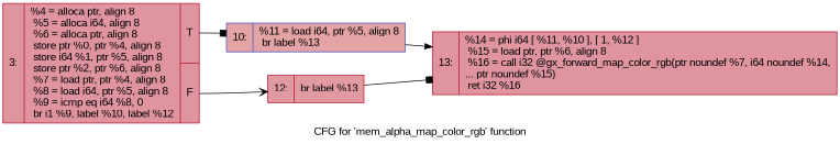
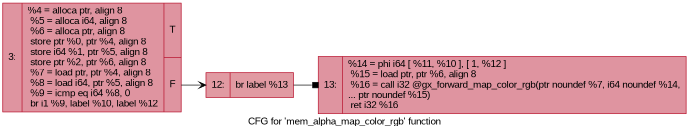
  digraph {
    label="CFG for 'mem_alpha_map_color_rgb' function"
    rankdir=LR
    fontname="Liberation Sans"
    node [color="#b70d28ff" fillcolor="#b70d2870" fontname="Liberation Sans" shape=record style=filled]
    edge [arrowhead=box fontname="Liberation Sans"]
    n1 [label="{3:\l|  %4 = alloca ptr, align 8\l  %5 = alloca i64, align 8\l  %6 = alloca ptr, align 8\l  store ptr %0, ptr %4, align 8\l  store i64 %1, ptr %5, align 8\l  store ptr %2, ptr %6, align 8\l  %7 = load ptr, ptr %4, align 8\l  %8 = load i64, ptr %5, align 8\l  %9 = icmp eq i64 %8, 0\l  br i1 %9, label %10, label %12\l|{<s0>T|<s1>F}}"]
-   n2 [color="#3d50c3ff" fillcolor="#c32e3170" label="{10:\l|  %11 = load i64, ptr %5, align 8\l  br label %13\l}"]
    n3 [fillcolor="#bb1b2c70" label="{12:\l|  br label %13\l}"]
    n4 [label="{13:\l|  %14 = phi i64 [ %11, %10 ], [ 1, %12 ]\l  %15 = load ptr, ptr %6, align 8\l  %16 = call i32 @gx_forward_map_color_rgb(ptr noundef %7, i64 noundef %14,\l... ptr noundef %15)\l  ret i32 %16\l}"]
-   n1 -> n2 [tailport=s0]
    n1 -> n3 [tailport=s1 arrowhead=vee]
-   n2 -> n4 [arrowhead=normal]
    n3 -> n4
  }
